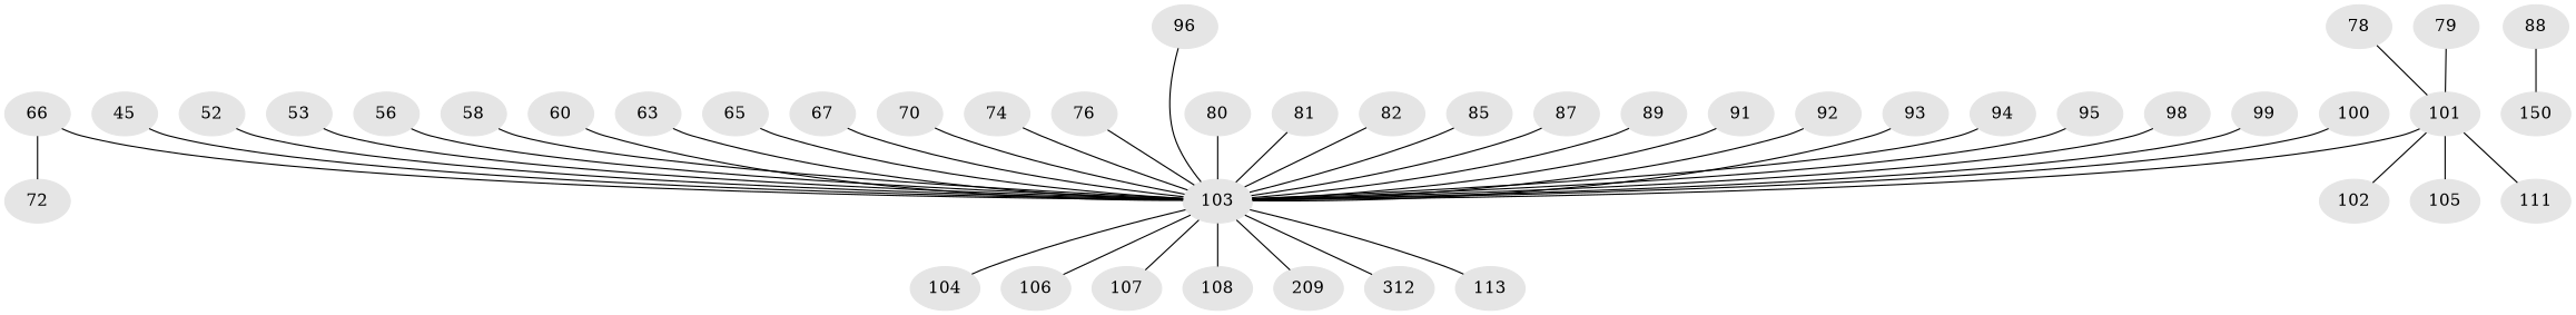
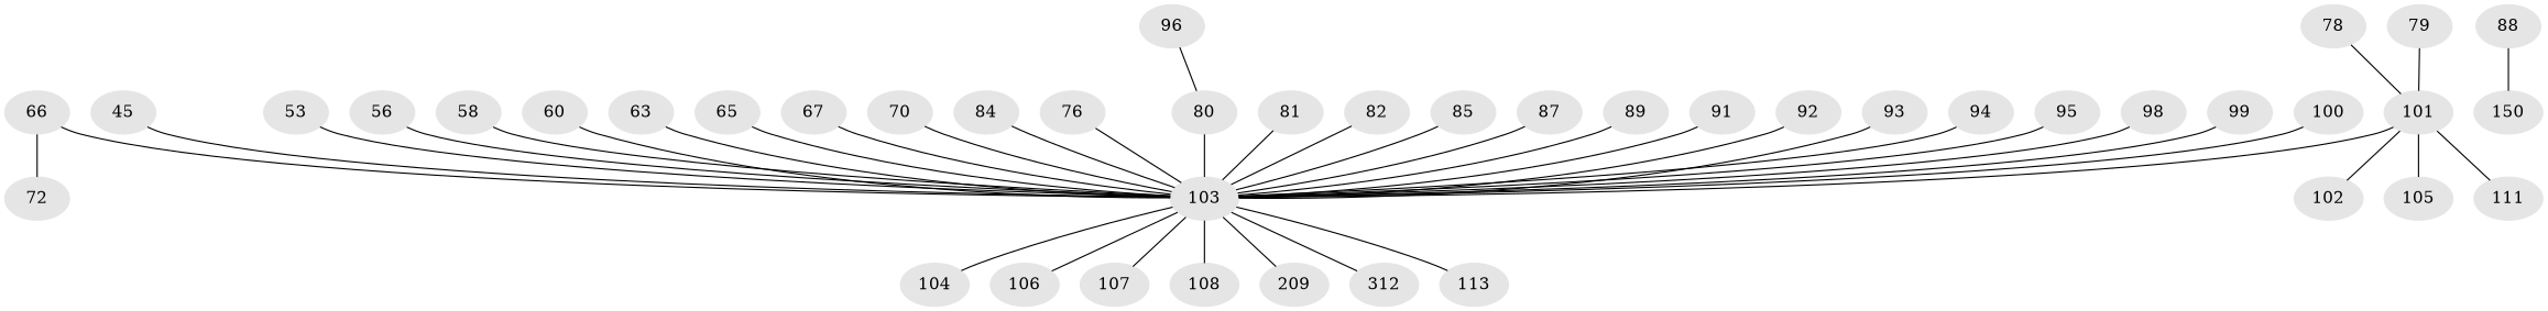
  graph {
    node [color=gray90 style=filled]
    103 [super="+71+75+97+24+30+32+90+77+83+42+43+44+59"]
    104
    106
    107
    108
    n6 [label=209]
    n7 [label=312]
    113 [super="+34"]
    45
-   52
    53
    56
    58
    60
    63
    65
    66
    72
    67
    70
-   74
+   74 [label=84]
    76
    101 [super="+84+54+64"]
    102
    105
    111
    78
    79
    80
    81
    82
    85
    87
    n34 [label=150]
    88
    89
    91
    92
    93
    94
    95
    96
    98
    99
    100
    103 -- 104
    103 -- 106
    103 -- 107
    103 -- 108
    103 -- n6
    103 -- n7
    103 -- 113
    45 -- 103
-   52 -- 103
    53 -- 103
    56 -- 103
    58 -- 103
    60 -- 103
    63 -- 103
    65 -- 103
    66 -- 103
    66 -- 72
    67 -- 103
    70 -- 103
    74 -- 103
    76 -- 103
    101 -- 103
    101 -- 102
    101 -- 105
    101 -- 111
    78 -- 101
    79 -- 101
    80 -- 103
    81 -- 103
    82 -- 103
    85 -- 103
    87 -- 103
    88 -- n34
    89 -- 103
    91 -- 103
    92 -- 103
    93 -- 103
    94 -- 103
    95 -- 103
-   96 -- 103
+   96 -- 80
    98 -- 103
    99 -- 103
    100 -- 103
  }
